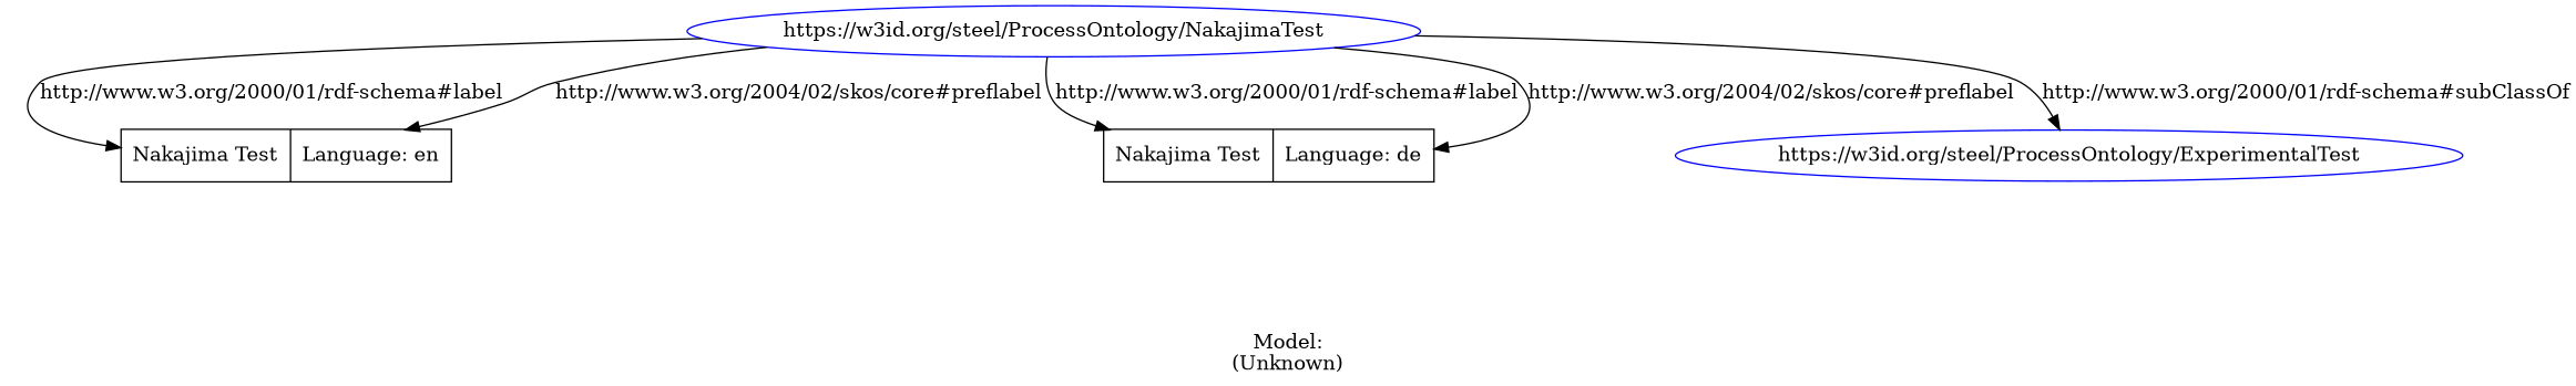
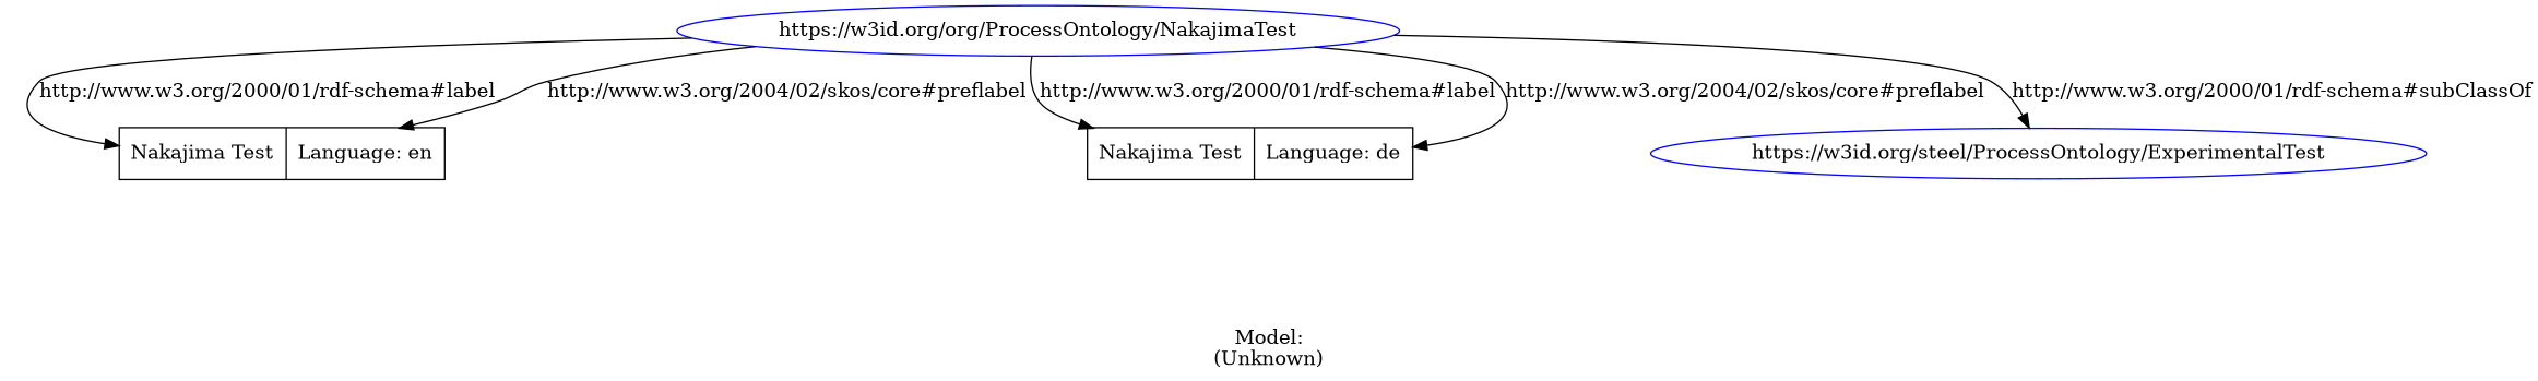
  digraph {
    fontname="DejaVu Serif"
    label="\n\nModel:\n(Unknown)"
    rankdir=TB
    node [fontname="DejaVu Serif" shape=ellipse]
    edge [fontname="DejaVu Serif"]
-   n1 [color=blue label="https://w3id.org/steel/ProcessOntology/NakajimaTest"]
+   n1 [color=blue label="https://w3id.org/org/ProcessOntology/NakajimaTest"]
    n2 [label="Nakajima Test|Language: en" shape=record]
    n3 [label="Nakajima Test|Language: de" shape=record]
    n4 [color=blue label="https://w3id.org/steel/ProcessOntology/ExperimentalTest"]
    n1 -> n2 [label="http://www.w3.org/2000/01/rdf-schema#label"]
    n1 -> n2 [label="http://www.w3.org/2004/02/skos/core#preflabel"]
    n1 -> n3 [label="http://www.w3.org/2000/01/rdf-schema#label"]
    n1 -> n3 [label="http://www.w3.org/2004/02/skos/core#preflabel"]
    n1 -> n4 [label="http://www.w3.org/2000/01/rdf-schema#subClassOf"]
  }
